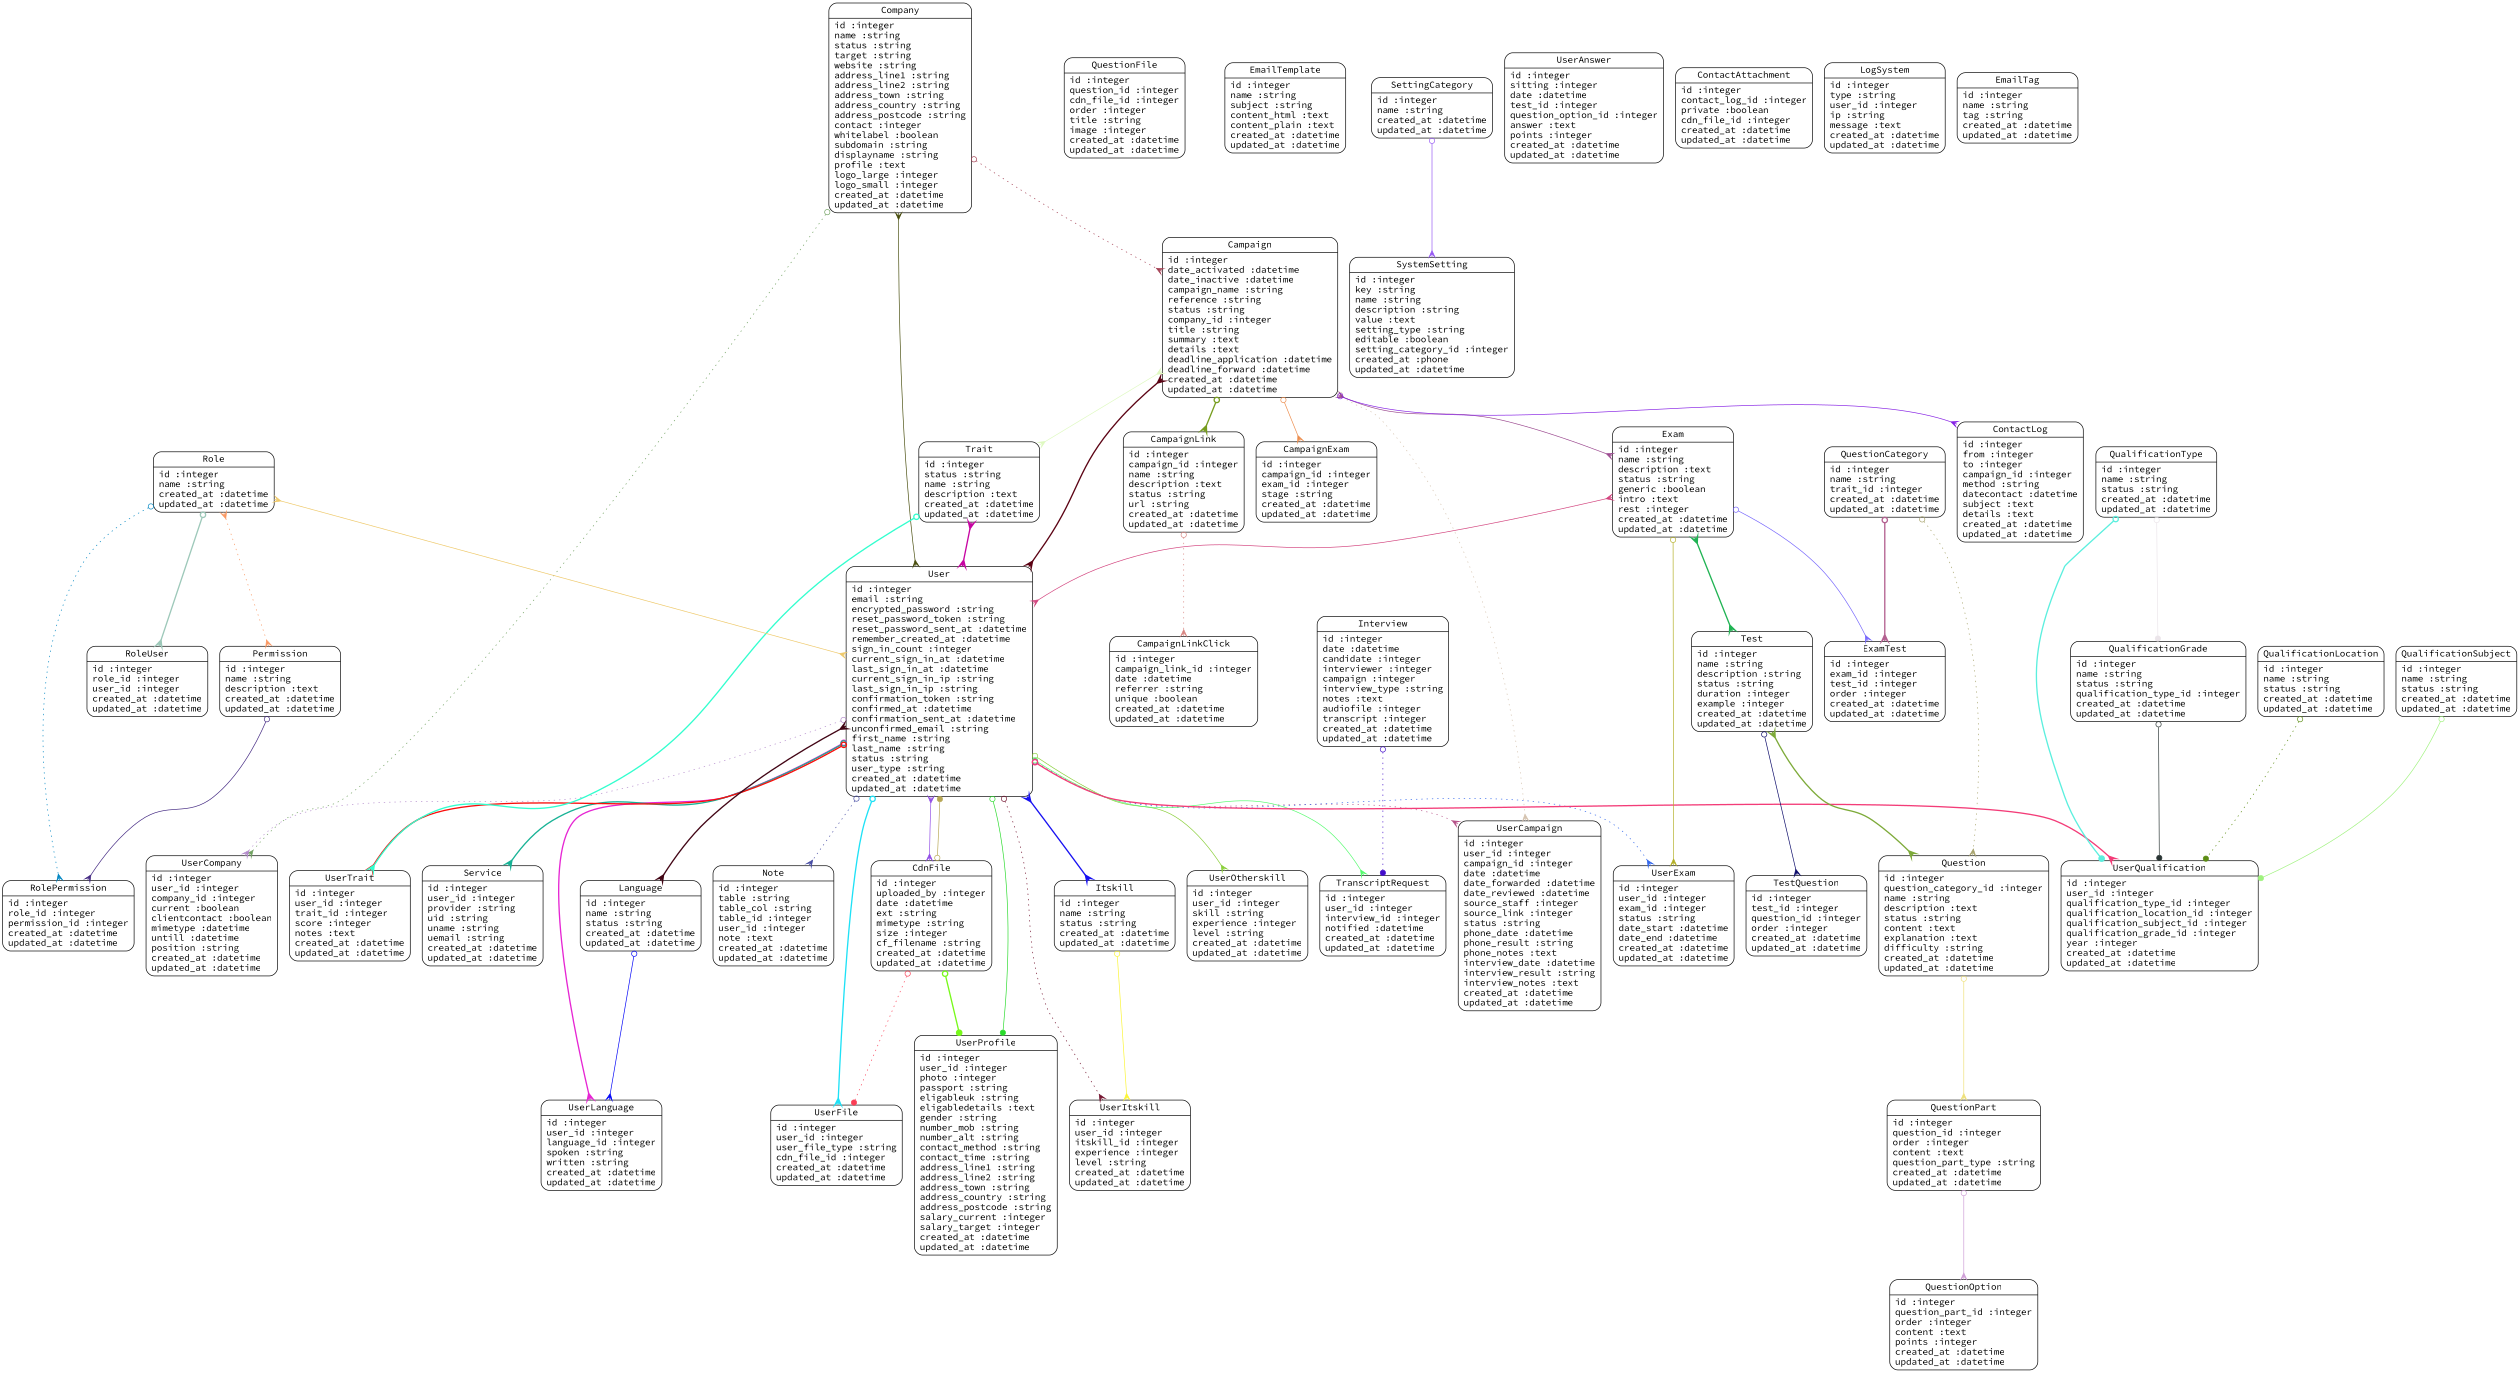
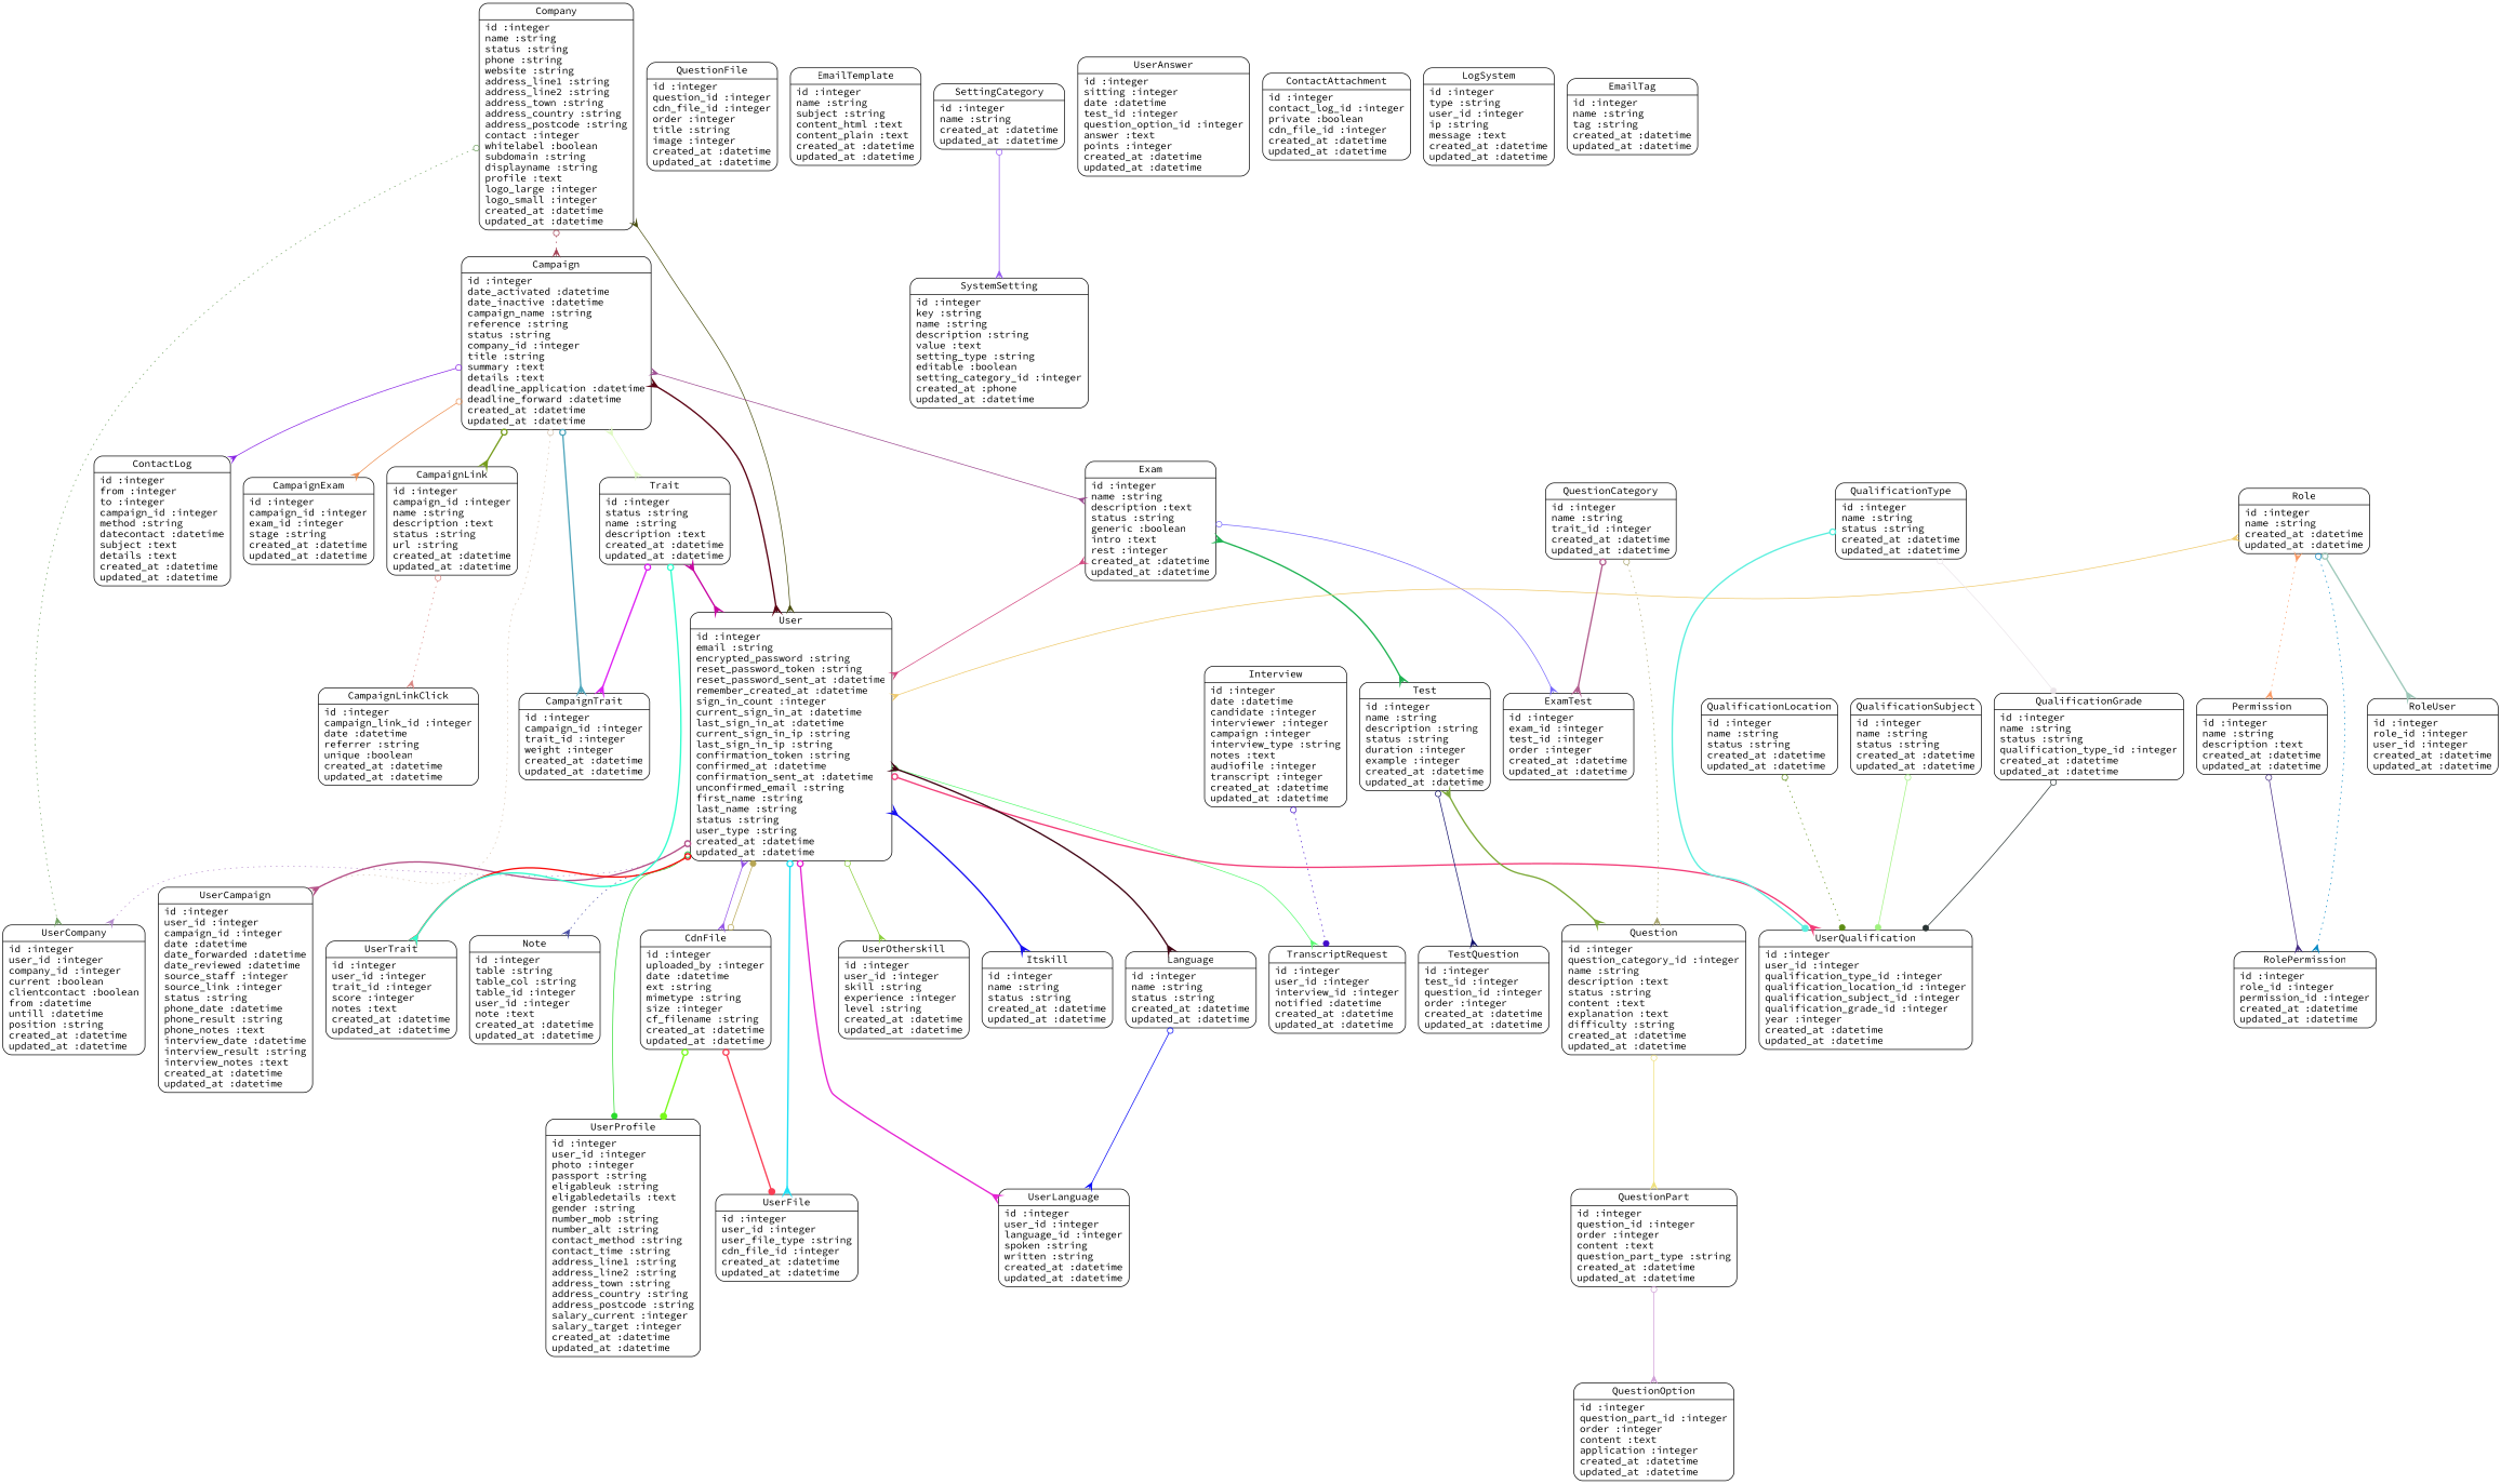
  digraph {
    fontname="Source Code Pro"
    splines=true
    node [fontname="Source Code Pro" shape=Mrecord]
    edge [arrowhead=crow arrowtail=odot dir=both fontname="Source Code Pro" style=bold]
-   n1 [label="{Company|id :integer\lname :string\lstatus :string\ltarget :string\lwebsite :string\laddress_line1 :string\laddress_line2 :string\laddress_town :string\laddress_country :string\laddress_postcode :string\lcontact :integer\lwhitelabel :boolean\lsubdomain :string\ldisplayname :string\lprofile :text\llogo_large :integer\llogo_small :integer\lcreated_at :datetime\lupdated_at :datetime\l}"]
-   n2 [label="{UserCompany|id :integer\luser_id :integer\lcompany_id :integer\lcurrent :boolean\lclientcontact :boolean\lmimetype :datetime\luntill :datetime\lposition :string\lcreated_at :datetime\lupdated_at :datetime\l}"]
+   n1 [label="{Company|id :integer\lname :string\lstatus :string\lphone :string\lwebsite :string\laddress_line1 :string\laddress_line2 :string\laddress_town :string\laddress_country :string\laddress_postcode :string\lcontact :integer\lwhitelabel :boolean\lsubdomain :string\ldisplayname :string\lprofile :text\llogo_large :integer\llogo_small :integer\lcreated_at :datetime\lupdated_at :datetime\l}"]
+   n2 [label="{UserCompany|id :integer\luser_id :integer\lcompany_id :integer\lcurrent :boolean\lclientcontact :boolean\lfrom :datetime\luntill :datetime\lposition :string\lcreated_at :datetime\lupdated_at :datetime\l}"]
    n3 [label="{Campaign|id :integer\ldate_activated :datetime\ldate_inactive :datetime\lcampaign_name :string\lreference :string\lstatus :string\lcompany_id :integer\ltitle :string\lsummary :text\ldetails :text\ldeadline_application :datetime\ldeadline_forward :datetime\lcreated_at :datetime\lupdated_at :datetime\l}"]
    n4 [label="{User|id :integer\lemail :string\lencrypted_password :string\lreset_password_token :string\lreset_password_sent_at :datetime\lremember_created_at :datetime\lsign_in_count :integer\lcurrent_sign_in_at :datetime\llast_sign_in_at :datetime\lcurrent_sign_in_ip :string\llast_sign_in_ip :string\lconfirmation_token :string\lconfirmed_at :datetime\lconfirmation_sent_at :datetime\lunconfirmed_email :string\lfirst_name :string\llast_name :string\lstatus :string\luser_type :string\lcreated_at :datetime\lupdated_at :datetime\l}"]
+   n5 [label="{CampaignTrait|id :integer\lcampaign_id :integer\ltrait_id :integer\lweight :integer\lcreated_at :datetime\lupdated_at :datetime\l}"]
    n6 [label="{UserCampaign|id :integer\luser_id :integer\lcampaign_id :integer\ldate :datetime\ldate_forwarded :datetime\ldate_reviewed :datetime\lsource_staff :integer\lsource_link :integer\lstatus :string\lphone_date :datetime\lphone_result :string\lphone_notes :text\linterview_date :datetime\linterview_result :string\linterview_notes :text\lcreated_at :datetime\lupdated_at :datetime\l}"]
    n7 [label="{Exam|id :integer\lname :string\ldescription :text\lstatus :string\lgeneric :boolean\lintro :text\lrest :integer\lcreated_at :datetime\lupdated_at :datetime\l}"]
    n8 [label="{Trait|id :integer\lstatus :string\lname :string\ldescription :text\lcreated_at :datetime\lupdated_at :datetime\l}"]
    n9 [label="{ContactLog|id :integer\lfrom :integer\lto :integer\lcampaign_id :integer\lmethod :string\ldatecontact :datetime\lsubject :text\ldetails :text\lcreated_at :datetime\lupdated_at :datetime\l}"]
    n10 [label="{CampaignExam|id :integer\lcampaign_id :integer\lexam_id :integer\lstage :string\lcreated_at :datetime\lupdated_at :datetime\l}"]
    n11 [label="{CampaignLink|id :integer\lcampaign_id :integer\lname :string\ldescription :text\lstatus :string\lurl :string\lcreated_at :datetime\lupdated_at :datetime\l}"]
    n12 [label="{Note|id :integer\ltable :string\ltable_col :string\ltable_id :integer\luser_id :integer\lnote :text\lcreated_at :datetime\lupdated_at :datetime\l}"]
    n13 [label="{CdnFile|id :integer\luploaded_by :integer\ldate :datetime\lext :string\lmimetype :string\lsize :integer\lcf_filename :string\lcreated_at :datetime\lupdated_at :datetime\l}"]
    n14 [label="{UserProfile|id :integer\luser_id :integer\lphoto :integer\lpassport :string\leligableuk :string\leligabledetails :text\lgender :string\lnumber_mob :string\lnumber_alt :string\lcontact_method :string\lcontact_time :string\laddress_line1 :string\laddress_line2 :string\laddress_town :string\laddress_country :string\laddress_postcode :string\lsalary_current :integer\lsalary_target :integer\lcreated_at :datetime\lupdated_at :datetime\l}"]
    n15 [label="{UserFile|id :integer\luser_id :integer\luser_file_type :string\lcdn_file_id :integer\lcreated_at :datetime\lupdated_at :datetime\l}"]
    n16 [label="{UserLanguage|id :integer\luser_id :integer\llanguage_id :integer\lspoken :string\lwritten :string\lcreated_at :datetime\lupdated_at :datetime\l}"]
    n17 [label="{UserOtherskill|id :integer\luser_id :integer\lskill :string\lexperience :integer\llevel :string\lcreated_at :datetime\lupdated_at :datetime\l}"]
-   n18 [label="{UserExam|id :integer\luser_id :integer\lexam_id :integer\lstatus :string\ldate_start :datetime\ldate_end :datetime\lcreated_at :datetime\lupdated_at :datetime\l}"]
-   n19 [label="{Service|id :integer\luser_id :integer\lprovider :string\luid :string\luname :string\luemail :string\lcreated_at :datetime\lupdated_at :datetime\l}"]
    n20 [label="{UserTrait|id :integer\luser_id :integer\ltrait_id :integer\lscore :integer\lnotes :text\lcreated_at :datetime\lupdated_at :datetime\l}"]
    n21 [label="{TranscriptRequest|id :integer\luser_id :integer\linterview_id :integer\lnotified :datetime\lcreated_at :datetime\lupdated_at :datetime\l}"]
-   n22 [label="{UserItskill|id :integer\luser_id :integer\litskill_id :integer\lexperience :integer\llevel :string\lcreated_at :datetime\lupdated_at :datetime\l}"]
    n23 [label="{UserQualification|id :integer\luser_id :integer\lqualification_type_id :integer\lqualification_location_id :integer\lqualification_subject_id :integer\lqualification_grade_id :integer\lyear :integer\lcreated_at :datetime\lupdated_at :datetime\l}"]
    n24 [label="{Itskill|id :integer\lname :string\lstatus :string\lcreated_at :datetime\lupdated_at :datetime\l}"]
    n25 [label="{Language|id :integer\lname :string\lstatus :string\lcreated_at :datetime\lupdated_at :datetime\l}"]
    n26 [label="{QuestionFile|id :integer\lquestion_id :integer\lcdn_file_id :integer\lorder :integer\ltitle :string\limage :integer\lcreated_at :datetime\lupdated_at :datetime\l}"]
    n27 [label="{ExamTest|id :integer\lexam_id :integer\ltest_id :integer\lorder :integer\lcreated_at :datetime\lupdated_at :datetime\l}"]
    n28 [label="{Test|id :integer\lname :string\ldescription :string\lstatus :string\lduration :integer\lexample :integer\lcreated_at :datetime\lupdated_at :datetime\l}"]
    n29 [label="{Question|id :integer\lquestion_category_id :integer\lname :string\ldescription :text\lstatus :string\lcontent :text\lexplanation :text\ldifficulty :string\lcreated_at :datetime\lupdated_at :datetime\l}"]
    n30 [label="{TestQuestion|id :integer\ltest_id :integer\lquestion_id :integer\lorder :integer\lcreated_at :datetime\lupdated_at :datetime\l}"]
    n31 [label="{Role|id :integer\lname :string\lcreated_at :datetime\lupdated_at :datetime\l}"]
    n32 [label="{Permission|id :integer\lname :string\ldescription :text\lcreated_at :datetime\lupdated_at :datetime\l}"]
    n33 [label="{RoleUser|id :integer\lrole_id :integer\luser_id :integer\lcreated_at :datetime\lupdated_at :datetime\l}"]
    n34 [label="{RolePermission|id :integer\lrole_id :integer\lpermission_id :integer\lcreated_at :datetime\lupdated_at :datetime\l}"]
    n35 [label="{EmailTemplate|id :integer\lname :string\lsubject :string\lcontent_html :text\lcontent_plain :text\lcreated_at :datetime\lupdated_at :datetime\l}"]
    n36 [label="{SettingCategory|id :integer\lname :string\lcreated_at :datetime\lupdated_at :datetime\l}"]
    n37 [label="{SystemSetting|id :integer\lkey :string\lname :string\ldescription :string\lvalue :text\lsetting_type :string\leditable :boolean\lsetting_category_id :integer\lcreated_at :phone\lupdated_at :datetime\l}"]
    n38 [label="{Interview|id :integer\ldate :datetime\lcandidate :integer\linterviewer :integer\lcampaign :integer\linterview_type :string\lnotes :text\laudiofile :integer\ltranscript :integer\lcreated_at :datetime\lupdated_at :datetime\l}"]
    n39 [label="{QuestionCategory|id :integer\lname :string\ltrait_id :integer\lcreated_at :datetime\lupdated_at :datetime\l}"]
    n40 [label="{QuestionPart|id :integer\lquestion_id :integer\lorder :integer\lcontent :text\lquestion_part_type :string\lcreated_at :datetime\lupdated_at :datetime\l}"]
    n41 [label="{UserAnswer|id :integer\lsitting :integer\ldate :datetime\ltest_id :integer\lquestion_option_id :integer\lanswer :text\lpoints :integer\lcreated_at :datetime\lupdated_at :datetime\l}"]
    n42 [label="{CampaignLinkClick|id :integer\lcampaign_link_id :integer\ldate :datetime\lreferrer :string\lunique :boolean\lcreated_at :datetime\lupdated_at :datetime\l}"]
-   n43 [label="{QuestionOption|id :integer\lquestion_part_id :integer\lorder :integer\lcontent :text\lpoints :integer\lcreated_at :datetime\lupdated_at :datetime\l}"]
+   n43 [label="{QuestionOption|id :integer\lquestion_part_id :integer\lorder :integer\lcontent :text\lapplication :integer\lcreated_at :datetime\lupdated_at :datetime\l}"]
    n44 [label="{ContactAttachment|id :integer\lcontact_log_id :integer\lprivate :boolean\lcdn_file_id :integer\lcreated_at :datetime\lupdated_at :datetime\l}"]
    n45 [label="{QualificationType|id :integer\lname :string\lstatus :string\lcreated_at :datetime\lupdated_at :datetime\l}"]
    n46 [label="{QualificationGrade|id :integer\lname :string\lstatus :string\lqualification_type_id :integer\lcreated_at :datetime\lupdated_at :datetime\l}"]
    n47 [label="{LogSystem|id :integer\ltype :string\luser_id :integer\lip :string\lmessage :text\lcreated_at :datetime\lupdated_at :datetime\l}"]
    n48 [label="{QualificationLocation|id :integer\lname :string\lstatus :string\lcreated_at :datetime\lupdated_at :datetime\l}"]
    n49 [label="{QualificationSubject|id :integer\lname :string\lstatus :string\lcreated_at :datetime\lupdated_at :datetime\l}"]
    n50 [label="{EmailTag|id :integer\lname :string\ltag :string\lcreated_at :datetime\lupdated_at :datetime\l}"]
    n1 -> n2 [color="#6FA05F" style=dotted]
    n1 -> n3 [color="#A23D51" style=dotted]
    n1 -> n4 [arrowtail=crow color="#464B0A" style=solid]
    n3 -> n4 [arrowtail=crow color="#5B0213"]
+   n3 -> n5 [color="#50A6BC"]
    n3 -> n6 [color="#D4C2AE" style=dotted]
    n3 -> n7 [arrowtail=crow color="#9A478E" style=solid]
    n3 -> n8 [arrowtail=crow color="#DEF9C0" style=""]
    n3 -> n9 [color="#8520E4" style=solid]
    n3 -> n10 [color="#EC8C4C" style=solid]
    n3 -> n11 [color="#779D1F"]
    n4 -> n2 [color="#B38ACB" style=dotted]
-   n4 -> n6 [color="#B55188" style=dotted]
+   n4 -> n6 [color="#B55188"]
    n4 -> n12 [color="#464BA3" style=dotted]
    n4 -> n13 [arrowtail=crow color="#904CE6" style=solid]
    n4 -> n14 [arrowhead=dot color="#29DB2B" style=solid]
    n4 -> n15 [color="#1EE1F6"]
    n4 -> n16 [color="#E625D3"]
    n4 -> n17 [color="#88CE37" style=solid]
-   n4 -> n18 [color="#2F64EC" style=dotted]
-   n4 -> n19 [color="#17B295"]
    n4 -> n20 [color="#F90D0B"]
    n4 -> n21 [color="#53FB6D" style=solid]
-   n4 -> n22 [color="#72112D" style=dotted]
    n4 -> n23 [color="#F33C78"]
    n4 -> n24 [arrowtail=crow color="#1710F2"]
    n4 -> n25 [arrowtail=crow color="#410414"]
    n7 -> n4 [arrowtail=crow color="#D2417C" style=solid]
-   n7 -> n18 [color="#B2AE23" style=solid]
    n7 -> n27 [color="#7464FC" style=solid]
    n7 -> n28 [arrowtail=crow color="#20B353"]
    n8 -> n4 [arrowtail=crow color="#C704A2"]
+   n8 -> n5 [color="#DE1FF4"]
    n8 -> n20 [color="#32FECE"]
    n11 -> n42 [color="#D88581" style=dotted]
    n13 -> n4 [arrowhead=dot color="#B7A653" style=solid]
    n13 -> n14 [arrowhead=dot color="#77F919"]
-   n13 -> n15 [arrowhead=dot color="#FA3D54" style=dotted]
-   n24 -> n22 [color="#FBF532" style=""]
+   n13 -> n15 [arrowhead=dot color="#FA3D54"]
    n25 -> n16 [color="#0003F7" style=solid]
    n28 -> n29 [arrowtail=crow color="#7DAA39"]
    n28 -> n30 [color="#080767" style=solid]
    n29 -> n40 [color="#EEE078" style=""]
    n31 -> n4 [arrowtail=crow color="#EEC868" style=""]
    n31 -> n32 [arrowtail=crow color="#FA965F" style=dotted]
    n31 -> n33 [color="#9DC8B9"]
    n31 -> n34 [color="#0086C2" style=dotted]
    n32 -> n34 [color="#402580" style=solid]
    n36 -> n37 [color="#9557F3" style=solid]
    n38 -> n21 [arrowhead=dot color="#430DCB" style=dotted]
    n39 -> n27 [color="#B36090"]
    n39 -> n29 [color="#A6A26A" style=dotted]
    n40 -> n43 [color="#CE9DD6" style=solid]
    n45 -> n23 [arrowhead=dot color="#5BEFDE"]
    n45 -> n46 [arrowhead=dot color="#EBE5EA" style=""]
    n46 -> n23 [arrowhead=dot color="#293433" style=solid]
    n48 -> n23 [arrowhead=dot color="#5D8D14" style=dotted]
    n49 -> n23 [arrowhead=dot color="#9FF27E" style=""]
  }
